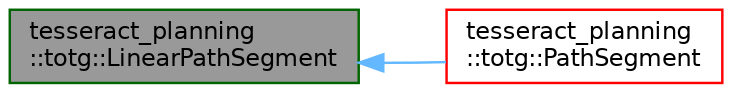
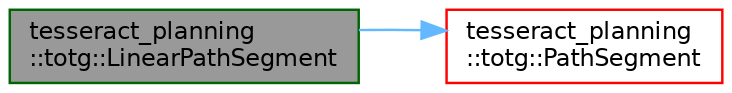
  digraph {
    rankdir=LR
    node [fontname=Helvetica fontsize=10 shape=box style=filled]
    n1 [color=darkgreen fillcolor=grey60 fontcolor=black height=0.2 label="tesseract_planning\l::totg::LinearPathSegment" width=0.4]
    n2 [color=red fillcolor=white height=0.2 label="tesseract_planning\l::totg::PathSegment" width=0.4]
-   n1 -> n2 [color=steelblue1 dir=back fontname=Helvetica fontsize=10 labelfontname=Helvetica labelfontsize=10 style=solid]
+   n2 -> n1 [color=steelblue1 dir=back fontname=Helvetica fontsize=10 labelfontname=Helvetica labelfontsize=10 style=solid]
  }
